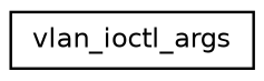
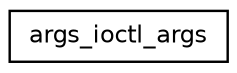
  digraph {
    rankdir=TB
-   n1 [color=black fillcolor=white fontname=Helvetica fontsize=10 height=0.2 label=vlan_ioctl_args shape=record style=filled width=0.4]
+   n1 [color=black fillcolor=white fontname=Helvetica fontsize=10 height=0.2 label=args_ioctl_args shape=record style=filled width=0.4]
  }
